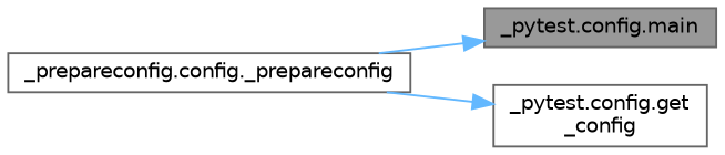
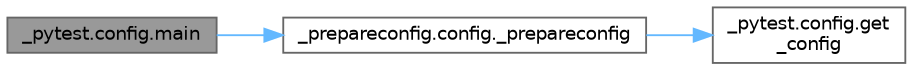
  digraph {
    rankdir=LR
    node [color=grey40 fillcolor=white fontname=Helvetica fontsize=10 shape=box style=filled]
    edge [color=steelblue1 fontname=Helvetica fontsize=10 labelfontname=Helvetica labelfontsize=10 style=solid]
    n1 [color=gray40 fillcolor=grey60 fontcolor=black height=0.2 label="_pytest.config.main" width=0.4]
    n2 [height=0.2 label="_prepareconfig.config._prepareconfig" width=0.4]
    n3 [height=0.2 label="_pytest.config.get\l_config" width=0.4]
-   n2 -> n1
+   n1 -> n2
    n2 -> n3
  }
